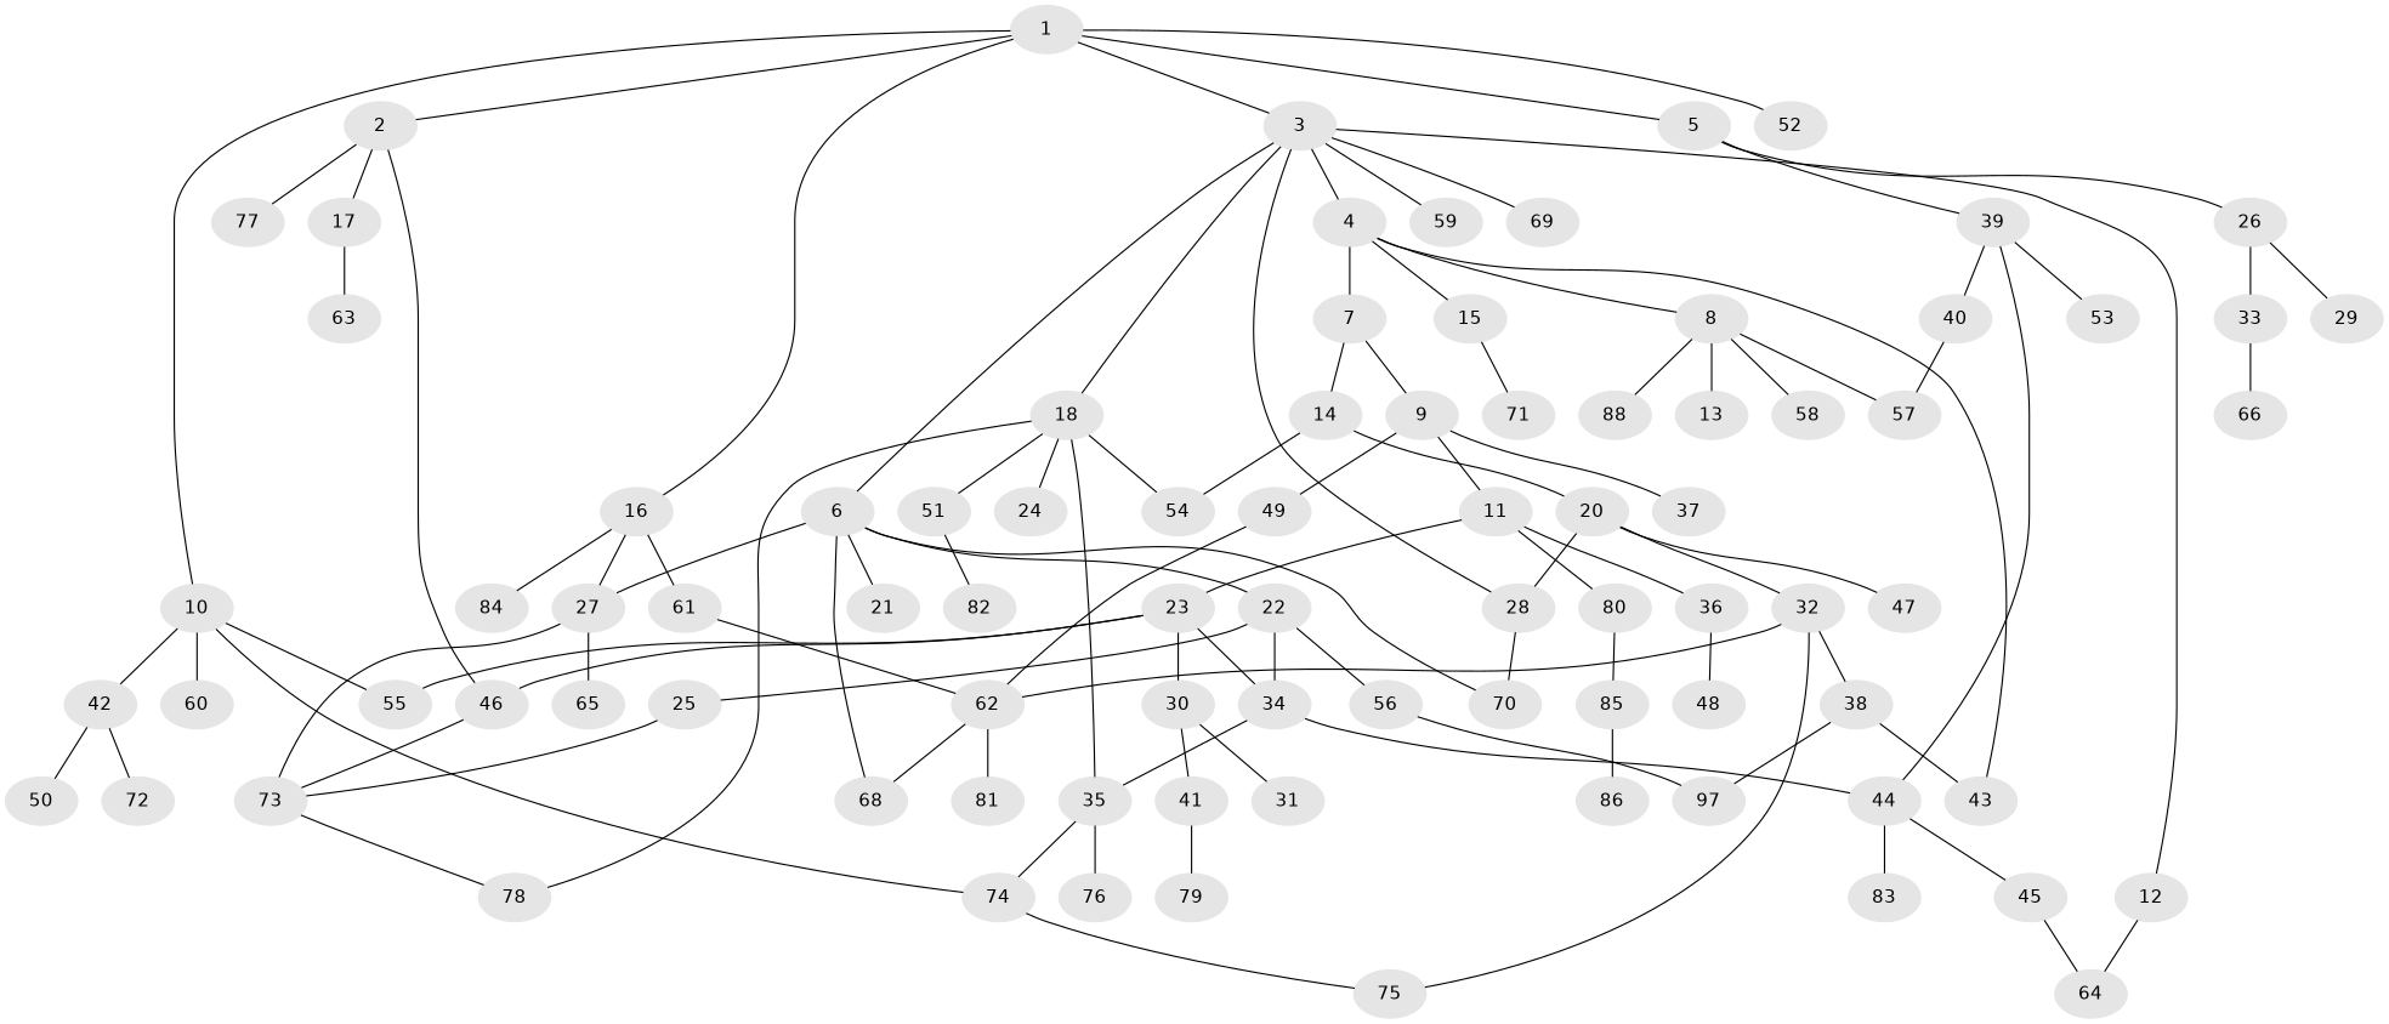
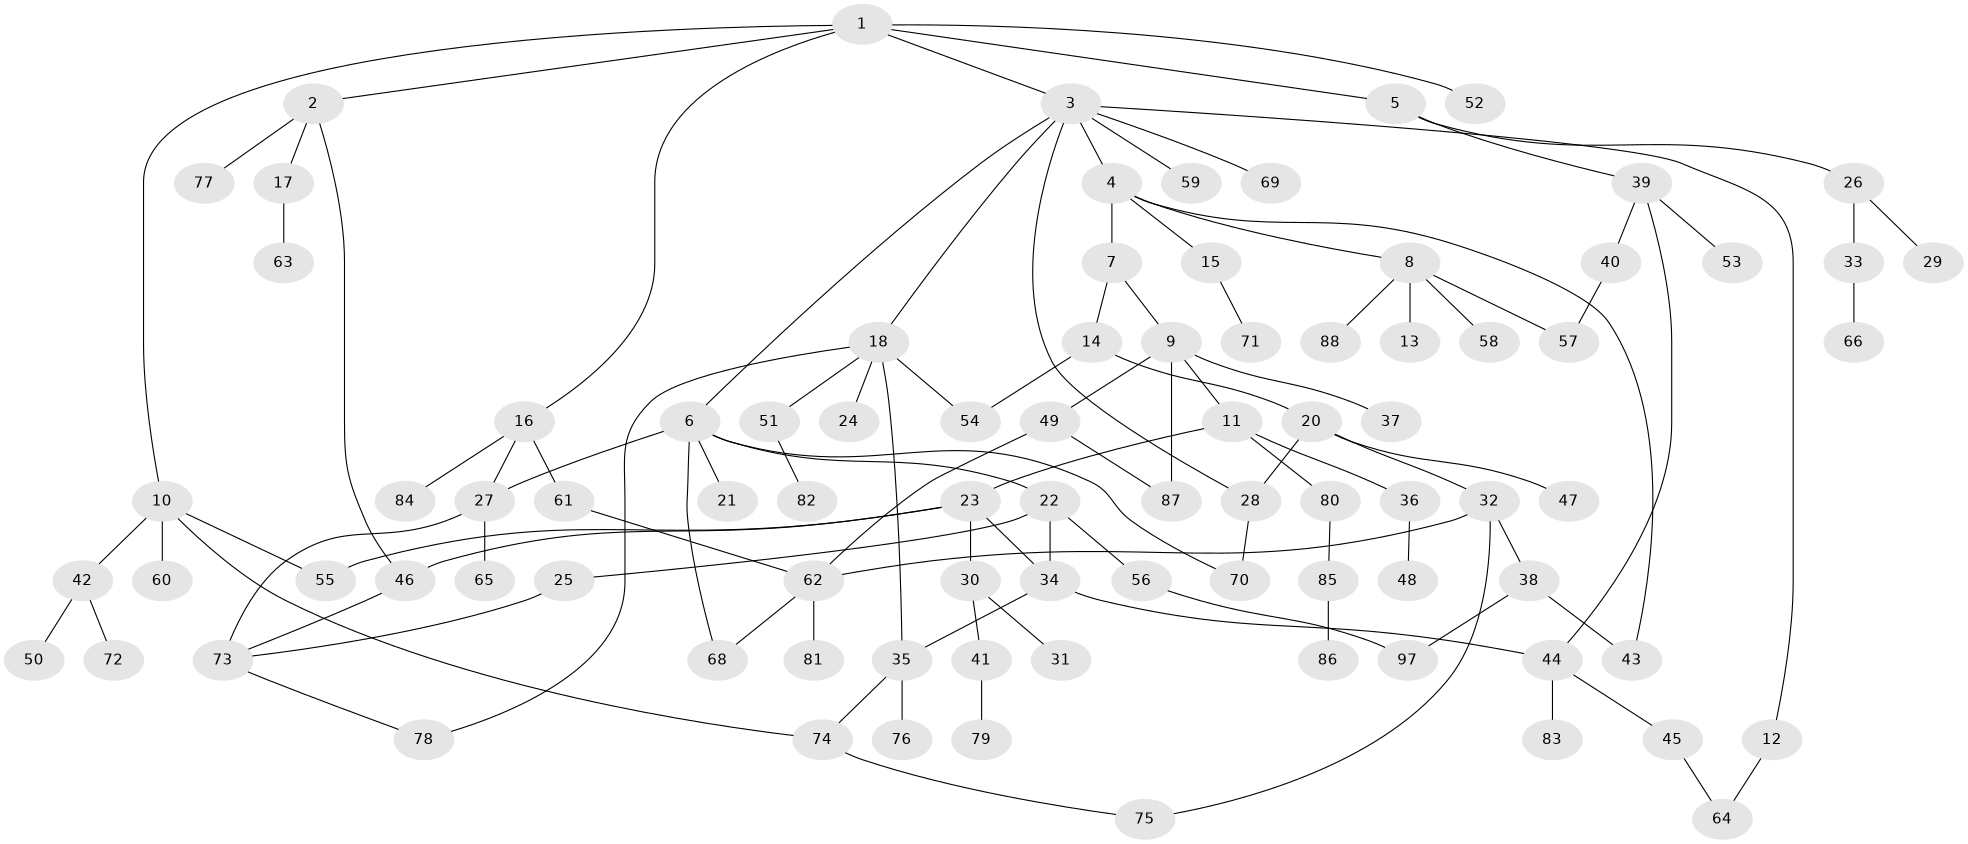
  graph {
    fontname="DejaVu Sans"
    node [color=gray90 fontname="DejaVu Sans" style=filled]
    edge [fontname="DejaVu Sans"]
    1
    2
    3
    5
    10
    16
    52
    17
    46
    77
    4
    6
    12
    18
    28
    59
    69
    26
    39
    42
    55
    60
    74
    27
    61
    84
    63
    73
    7
    8
    15
    43
    21
    22
    68
    70
    64
    54
    24
    35
    51
    78
    9
    14
    13
    57
    58
    88
    71
    29
    33
    44
    40
    53
    25
    34
    56
    65
    11
    37
    49
+   87
    20
    23
    36
    80
    62
    50
    72
    75
    30
    48
    85
    32
    47
    76
    82
    38
    n79 [label=97]
    31
    41
    66
    79
    81
    45
    83
    86
    1 -- 2
    1 -- 3
    1 -- 5
    1 -- 10
    1 -- 16
    1 -- 52
    2 -- 17
    2 -- 46
    2 -- 77
    3 -- 4
    3 -- 6
    3 -- 12
    3 -- 18
    3 -- 28
    3 -- 59
    3 -- 69
    5 -- 26
    5 -- 39
    10 -- 42
    10 -- 55
    10 -- 60
    10 -- 74
    16 -- 27
    16 -- 61
    16 -- 84
    17 -- 63
    46 -- 73
    4 -- 7
    4 -- 8
    4 -- 15
    4 -- 43
    6 -- 27
    6 -- 21
    6 -- 22
    6 -- 68
    6 -- 70
    12 -- 64
    18 -- 54
    18 -- 24
    18 -- 35
    18 -- 51
    18 -- 78
    28 -- 70
    26 -- 29
    26 -- 33
    39 -- 44
    39 -- 40
    39 -- 53
    42 -- 50
    42 -- 72
    74 -- 75
    27 -- 73
    27 -- 65
    61 -- 62
    73 -- 78
    7 -- 9
    7 -- 14
    8 -- 13
    8 -- 57
    8 -- 58
    8 -- 88
    15 -- 71
    22 -- 25
    22 -- 34
    22 -- 56
    35 -- 74
    35 -- 76
    51 -- 82
    9 -- 11
    9 -- 37
    9 -- 49
+   9 -- 87
    14 -- 54
    14 -- 20
    33 -- 66
    44 -- 45
    44 -- 83
    40 -- 57
    25 -- 73
    34 -- 35
    34 -- 44
    56 -- n79
    11 -- 23
    11 -- 36
    11 -- 80
+   49 -- 87
    49 -- 62
    20 -- 28
    20 -- 32
    20 -- 47
    23 -- 46
    23 -- 55
    23 -- 34
    23 -- 30
    36 -- 48
    80 -- 85
    62 -- 68
    62 -- 81
    30 -- 31
    30 -- 41
    85 -- 86
    32 -- 62
    32 -- 75
    32 -- 38
    38 -- 43
    38 -- n79
    41 -- 79
    45 -- 64
  }
